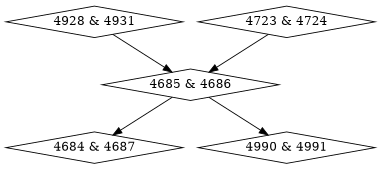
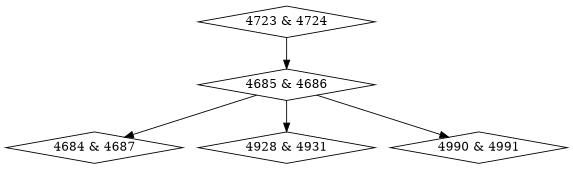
  digraph {
    node [shape=diamond]
    n1 [label="4684 & 4687"]
    n2 [label="4685 & 4686"]
    n3 [label="4928 & 4931"]
    n4 [label="4990 & 4991"]
    n5 [label="4723 & 4724"]
    n2 -> n1
-   n3 -> n2
+   n2 -> n3
    n2 -> n4
    n5 -> n2
  }
